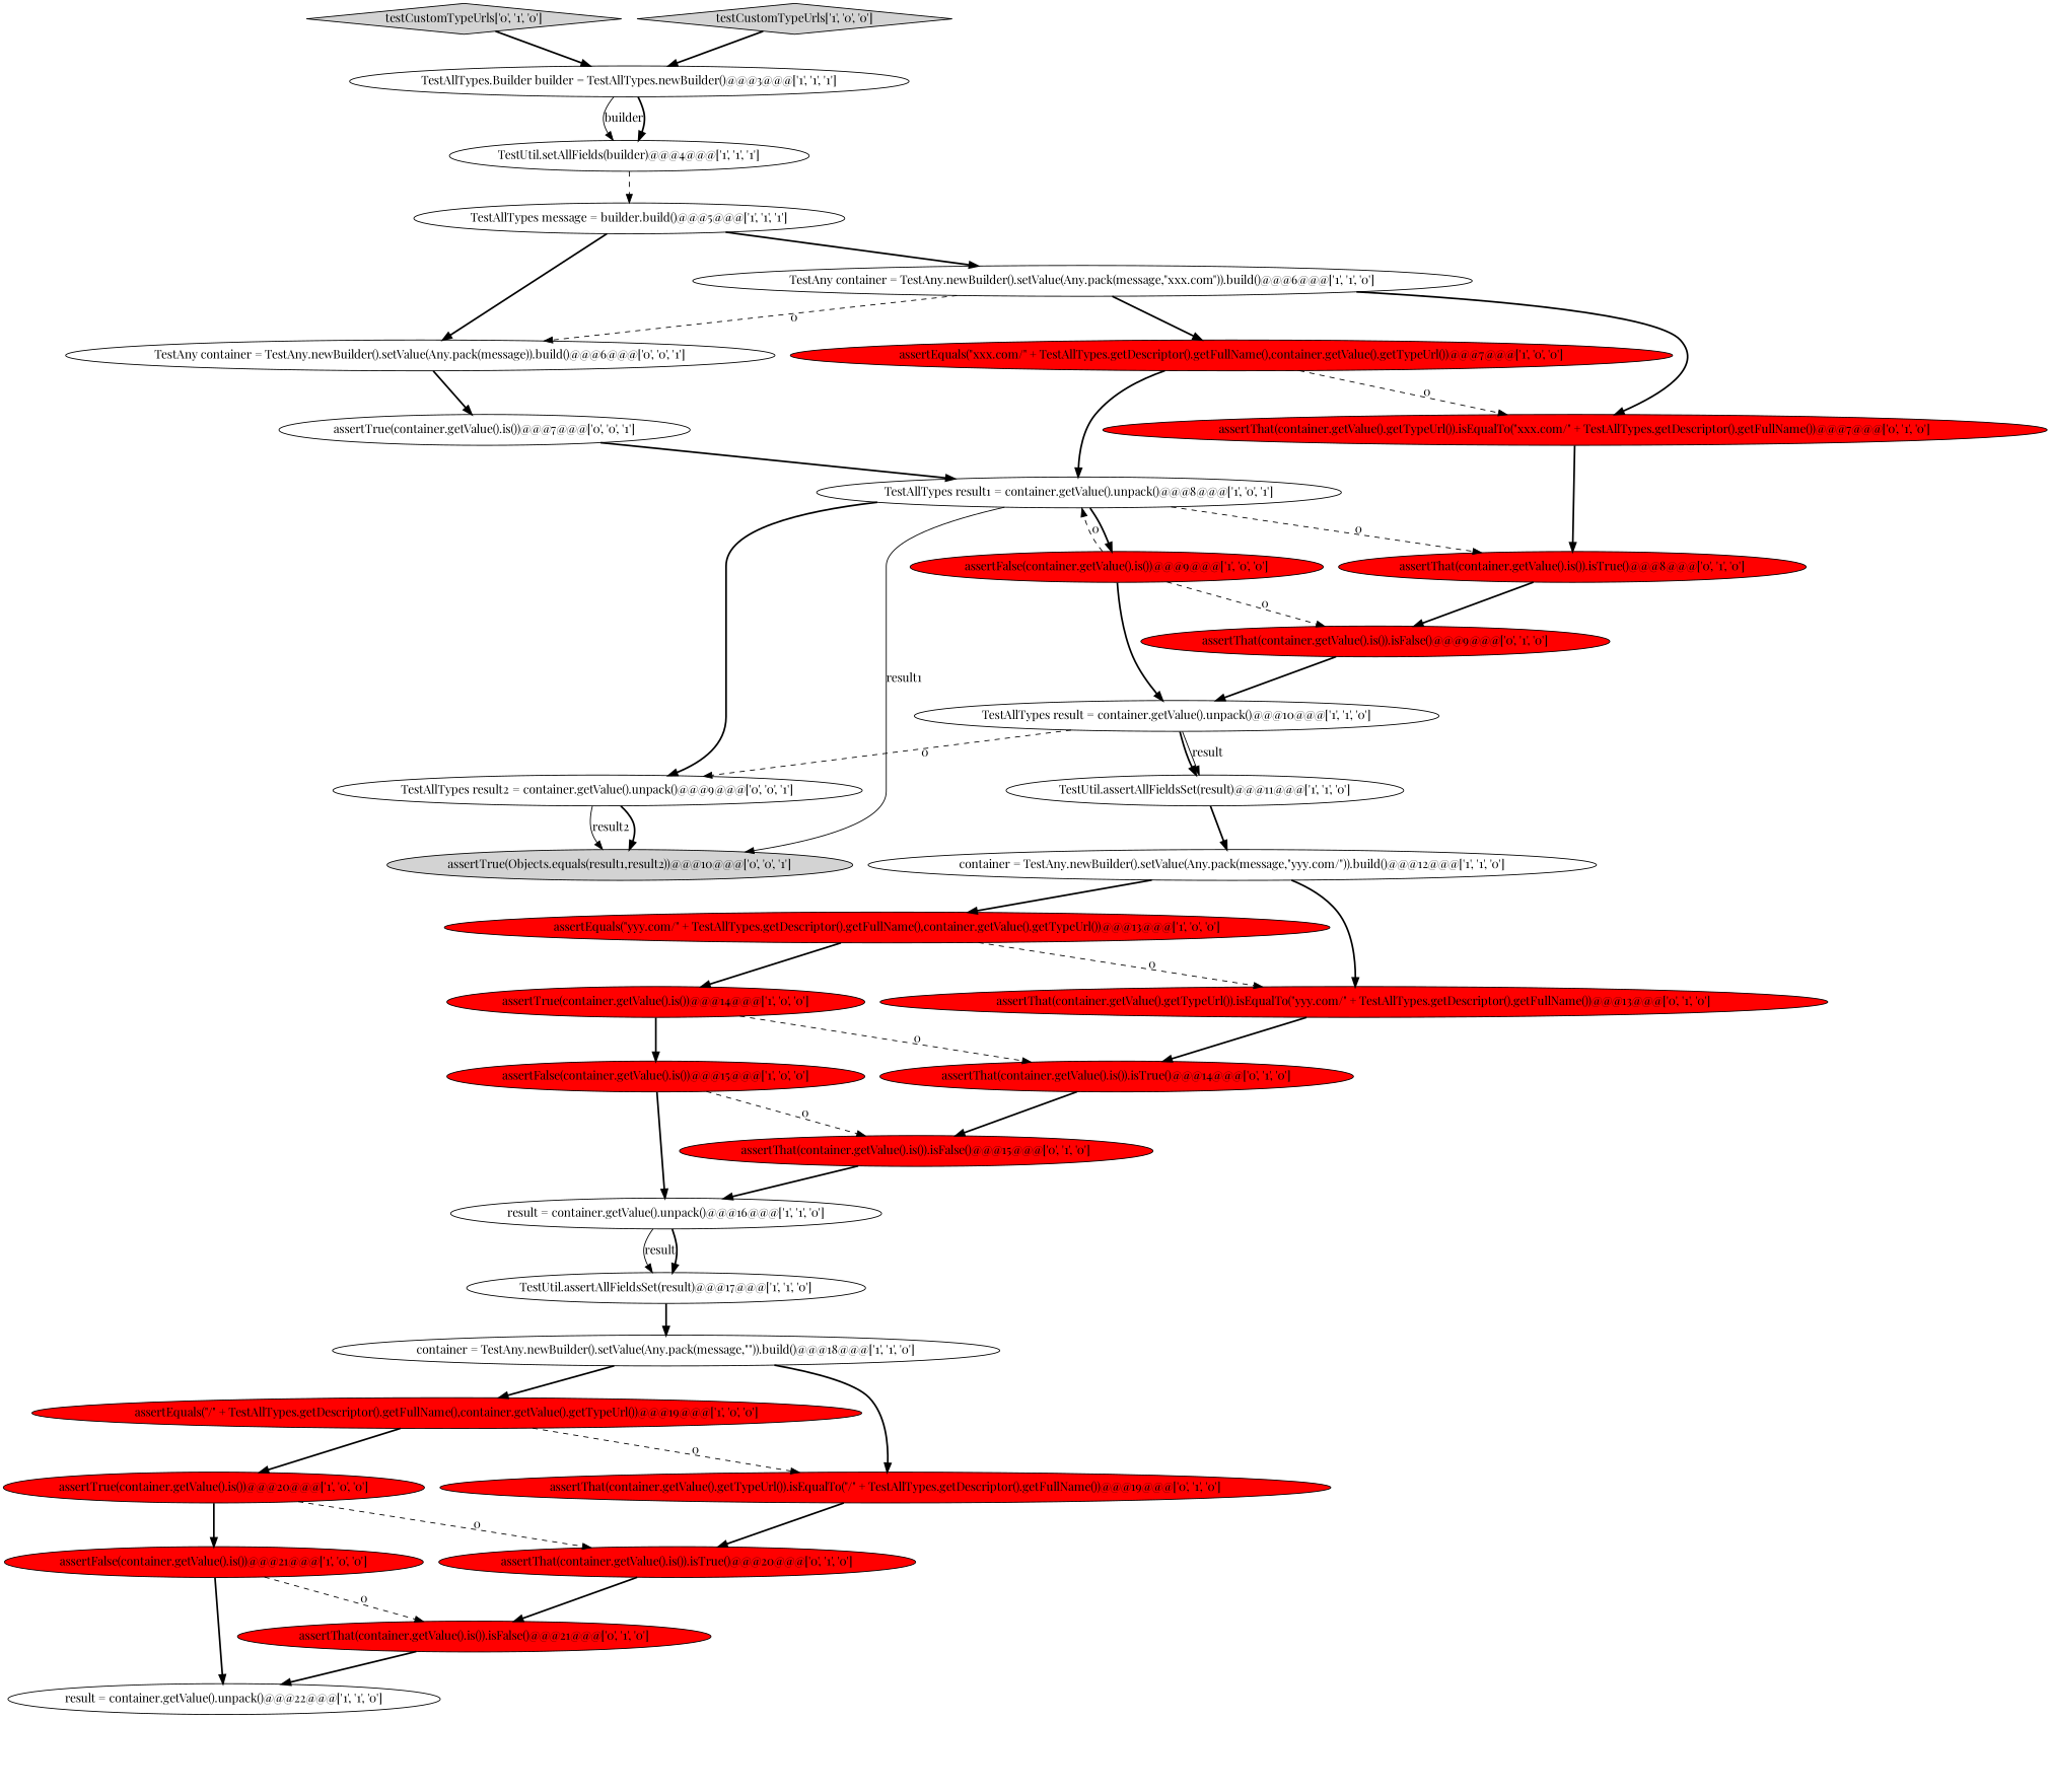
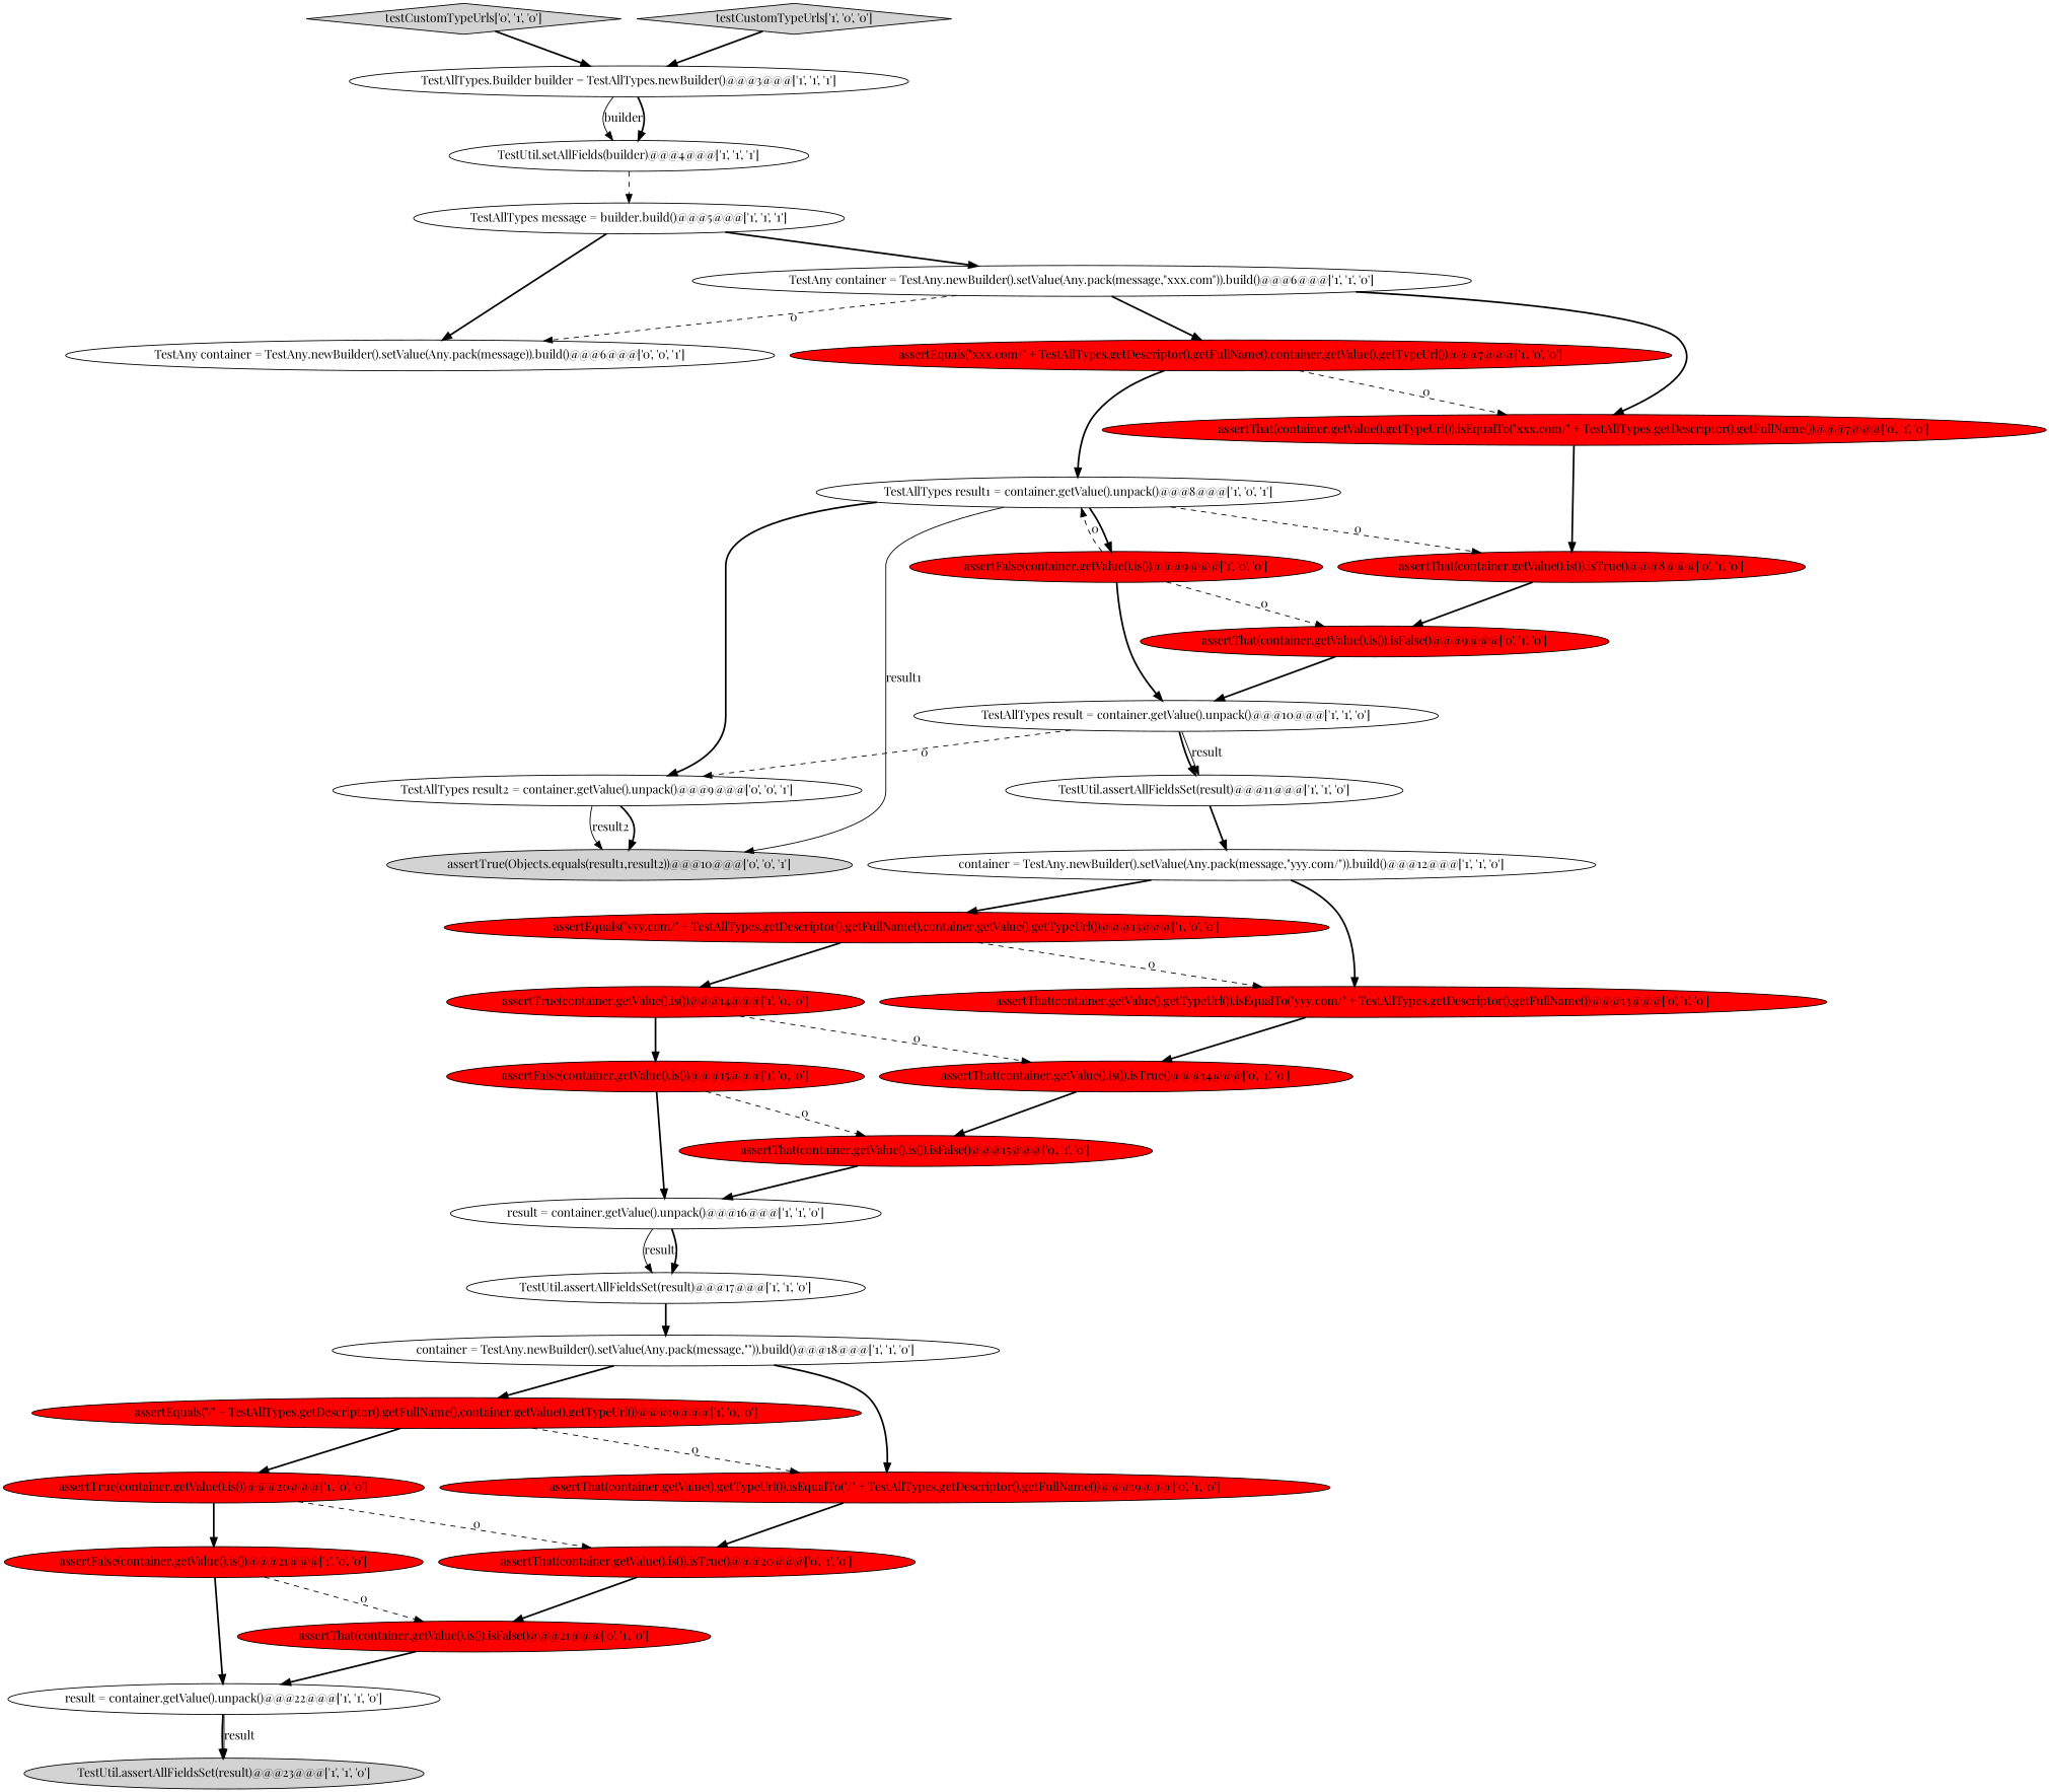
  digraph {
    fontname="Playfair Display"
    node [fillcolor=red fontname="Playfair Display" shape=ellipse style=filled]
    edge [fontname="Playfair Display" style=bold]
    n1 [fillcolor=white label="TestAllTypes result2 = container.getValue().unpack()@@@9@@@['0', '0', '1']"]
    n2 [fillcolor=lightgray label="assertTrue(Objects.equals(result1,result2))@@@10@@@['0', '0', '1']"]
    n3 [label="assertFalse(container.getValue().is())@@@9@@@['1', '0', '0']"]
    n4 [fillcolor=white label="TestAllTypes result = container.getValue().unpack()@@@10@@@['1', '1', '0']"]
    n5 [fillcolor=white label="TestAllTypes result1 = container.getValue().unpack()@@@8@@@['1', '0', '1']"]
    n6 [label="assertThat(container.getValue().is()).isFalse()@@@9@@@['0', '1', '0']"]
    n7 [fillcolor=white label="TestUtil.assertAllFieldsSet(result)@@@11@@@['1', '1', '0']"]
    n8 [label="assertThat(container.getValue().is()).isTrue()@@@8@@@['0', '1', '0']"]
    n9 [label="assertTrue(container.getValue().is())@@@20@@@['1', '0', '0']"]
    n10 [label="assertFalse(container.getValue().is())@@@21@@@['1', '0', '0']"]
    n11 [label="assertThat(container.getValue().is()).isTrue()@@@20@@@['0', '1', '0']"]
    n12 [label="assertThat(container.getValue().is()).isFalse()@@@21@@@['0', '1', '0']"]
    n13 [fillcolor=white label="result = container.getValue().unpack()@@@22@@@['1', '1', '0']"]
    n14 [label="assertThat(container.getValue().getTypeUrl()).isEqualTo(\"xxx.com/\" + TestAllTypes.getDescriptor().getFullName())@@@7@@@['0', '1', '0']"]
    n15 [label="assertEquals(\"xxx.com/\" + TestAllTypes.getDescriptor().getFullName(),container.getValue().getTypeUrl())@@@7@@@['1', '0', '0']"]
    n16 [fillcolor=white label="container = TestAny.newBuilder().setValue(Any.pack(message,\"yyy.com/\")).build()@@@12@@@['1', '1', '0']"]
    n17 [label="assertThat(container.getValue().getTypeUrl()).isEqualTo(\"yyy.com/\" + TestAllTypes.getDescriptor().getFullName())@@@13@@@['0', '1', '0']"]
    n18 [label="assertEquals(\"yyy.com/\" + TestAllTypes.getDescriptor().getFullName(),container.getValue().getTypeUrl())@@@13@@@['1', '0', '0']"]
    n19 [label="assertThat(container.getValue().is()).isTrue()@@@14@@@['0', '1', '0']"]
    n20 [label="assertTrue(container.getValue().is())@@@14@@@['1', '0', '0']"]
-   n21 [fillcolor=white label="assertTrue(container.getValue().is())@@@7@@@['0', '0', '1']"]
    n22 [label="assertThat(container.getValue().getTypeUrl()).isEqualTo(\"/\" + TestAllTypes.getDescriptor().getFullName())@@@19@@@['0', '1', '0']"]
    n23 [fillcolor=lightgray label="testCustomTypeUrls['0', '1', '0']" shape=diamond]
    n24 [fillcolor=white label="TestAllTypes.Builder builder = TestAllTypes.newBuilder()@@@3@@@['1', '1', '1']"]
    n25 [fillcolor=white label="TestUtil.setAllFields(builder)@@@4@@@['1', '1', '1']"]
    n26 [fillcolor=white label="TestAllTypes message = builder.build()@@@5@@@['1', '1', '1']"]
    n27 [fillcolor=white label="TestAny container = TestAny.newBuilder().setValue(Any.pack(message)).build()@@@6@@@['0', '0', '1']"]
    n28 [fillcolor=white label="TestAny container = TestAny.newBuilder().setValue(Any.pack(message,\"xxx.com\")).build()@@@6@@@['1', '1', '0']"]
    n29 [fillcolor=white label="container = TestAny.newBuilder().setValue(Any.pack(message,\"\")).build()@@@18@@@['1', '1', '0']"]
    n30 [label="assertEquals(\"/\" + TestAllTypes.getDescriptor().getFullName(),container.getValue().getTypeUrl())@@@19@@@['1', '0', '0']"]
    n31 [label="assertFalse(container.getValue().is())@@@15@@@['1', '0', '0']"]
    n32 [fillcolor=white label="result = container.getValue().unpack()@@@16@@@['1', '1', '0']"]
    n33 [label="assertThat(container.getValue().is()).isFalse()@@@15@@@['0', '1', '0']"]
    n34 [fillcolor=white label="TestUtil.assertAllFieldsSet(result)@@@17@@@['1', '1', '0']"]
    n35 [fillcolor=lightgray label="testCustomTypeUrls['1', '0', '0']" shape=diamond]
+   n36 [fillcolor=lightgray label="TestUtil.assertAllFieldsSet(result)@@@23@@@['1', '1', '0']"]
    n1 -> n2
    n1 -> n2 [label=result2 style=solid]
    n3 -> n4
    n3 -> n5 [label=0 style=dashed]
    n3 -> n6 [label=0 style=dashed]
    n4 -> n1 [label=0 style=dashed]
    n4 -> n7
    n4 -> n7 [label=result style=solid]
    n5 -> n1
    n5 -> n2 [label=result1 style=solid]
    n5 -> n3
    n5 -> n8 [label=0 style=dashed]
    n6 -> n4
    n7 -> n16
    n8 -> n6
    n9 -> n10
    n9 -> n11 [label=0 style=dashed]
    n10 -> n12 [label=0 style=dashed]
    n10 -> n13
    n11 -> n12
    n12 -> n13
+   n13 -> n36
+   n13 -> n36 [label=result style=solid]
    n14 -> n8
    n15 -> n5
    n15 -> n14 [label=0 style=dashed]
    n16 -> n17
    n16 -> n18
    n17 -> n19
    n18 -> n17 [label=0 style=dashed]
    n18 -> n20
    n19 -> n33
    n20 -> n19 [label=0 style=dashed]
    n20 -> n31
-   n21 -> n5
    n22 -> n11
    n23 -> n24
    n24 -> n25 [label=builder style=solid]
    n24 -> n25
    n25 -> n26 [style=dashed]
    n26 -> n27
    n26 -> n28
-   n27 -> n21
    n28 -> n14
    n28 -> n15
    n28 -> n27 [label=0 style=dashed]
    n29 -> n22
    n29 -> n30
    n30 -> n9
    n30 -> n22 [label=0 style=dashed]
    n31 -> n32
    n31 -> n33 [label=0 style=dashed]
    n32 -> n34 [label=result style=solid]
    n32 -> n34
    n33 -> n32
    n34 -> n29
    n35 -> n24
  }
